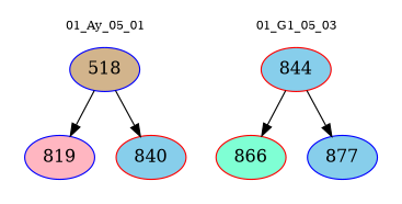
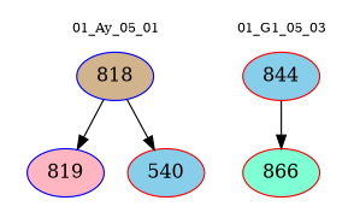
  digraph {
    node [color=blue fillcolor=skyblue style=filled]
    edge [color=black]
-   n1 [fillcolor=tan label=518]
+   n1 [fillcolor=tan label=818]
    n2 [fillcolor=lightpink label=819]
-   n3 [color=red label=840]
+   n3 [color=red label=540]
    n4 [color=red label=844]
    n5 [color=red fillcolor=aquamarine label=866]
-   n6 [label=877]
    subgraph cluster_1 {
      color=white
      fontsize=10
      label="01_Ay_05_01"
      n1
      n2
      n3
    }
    subgraph cluster_2 {
      color=white
      fontsize=10
      label="01_G1_05_03"
      n4
      n5
-     n6
    }
    n1 -> n2
    n1 -> n3
    n4 -> n5
-   n4 -> n6
  }
